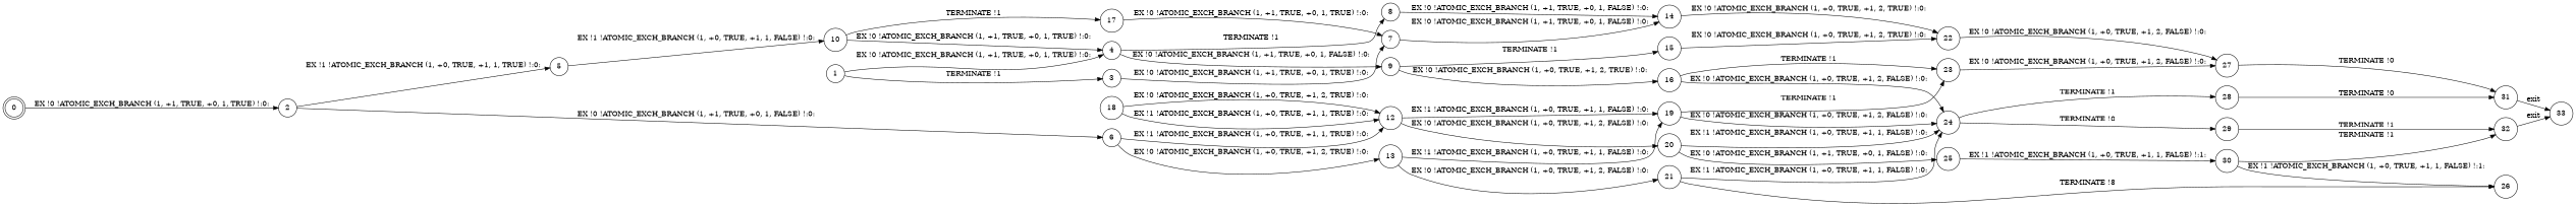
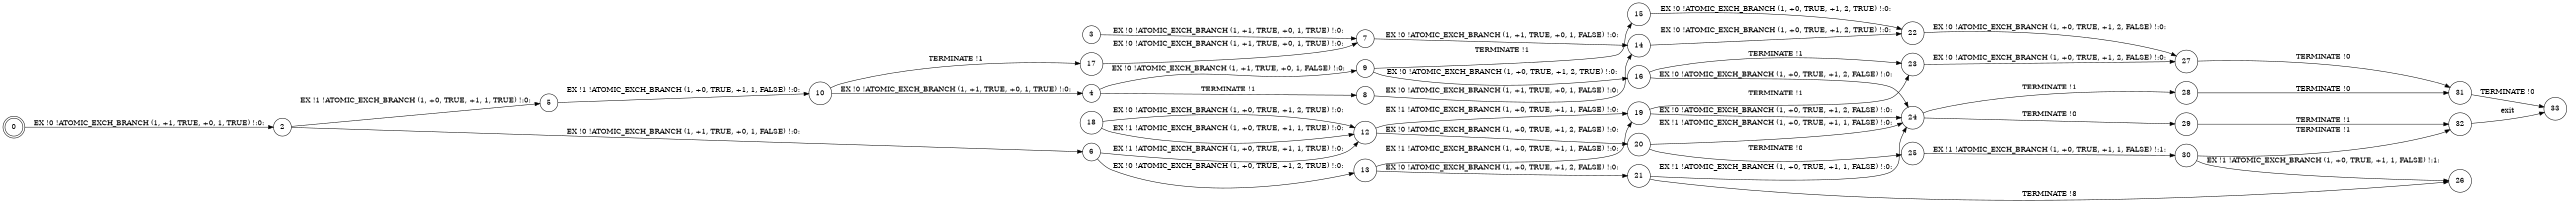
  digraph {
    rankdir=LR
    node [shape=circle]
    0 [peripheries=2]
    2
-   1
    3
    4
    5
    6
    7
    8
    9
    10
    12
    13
    14
    15
    16
    17
    19
    20
    21
    22
    23
    24
    18
    25
    26
    27
    28
    29
    30
    31
    32
    33
    0 -> 2 [label="EX !0 !ATOMIC_EXCH_BRANCH (1, +1, TRUE, +0, 1, TRUE) !:0:"]
    2 -> 5 [label="EX !1 !ATOMIC_EXCH_BRANCH (1, +0, TRUE, +1, 1, TRUE) !:0:"]
    2 -> 6 [label="EX !0 !ATOMIC_EXCH_BRANCH (1, +1, TRUE, +0, 1, FALSE) !:0:"]
-   1 -> 3 [label="TERMINATE !1"]
-   1 -> 4 [label="EX !0 !ATOMIC_EXCH_BRANCH (1, +1, TRUE, +0, 1, TRUE) !:0:"]
    3 -> 7 [label="EX !0 !ATOMIC_EXCH_BRANCH (1, +1, TRUE, +0, 1, TRUE) !:0:"]
    4 -> 8 [label="TERMINATE !1"]
    4 -> 9 [label="EX !0 !ATOMIC_EXCH_BRANCH (1, +1, TRUE, +0, 1, FALSE) !:0:"]
    5 -> 10 [label="EX !1 !ATOMIC_EXCH_BRANCH (1, +0, TRUE, +1, 1, FALSE) !:0:"]
    6 -> 12 [label="EX !1 !ATOMIC_EXCH_BRANCH (1, +0, TRUE, +1, 1, TRUE) !:0:"]
    6 -> 13 [label="EX !0 !ATOMIC_EXCH_BRANCH (1, +0, TRUE, +1, 2, TRUE) !:0:"]
    7 -> 14 [label="EX !0 !ATOMIC_EXCH_BRANCH (1, +1, TRUE, +0, 1, FALSE) !:0:"]
    8 -> 14 [label="EX !0 !ATOMIC_EXCH_BRANCH (1, +1, TRUE, +0, 1, FALSE) !:0:"]
    9 -> 15 [label="TERMINATE !1"]
    9 -> 16 [label="EX !0 !ATOMIC_EXCH_BRANCH (1, +0, TRUE, +1, 2, TRUE) !:0:"]
    10 -> 4 [label="EX !0 !ATOMIC_EXCH_BRANCH (1, +1, TRUE, +0, 1, TRUE) !:0:"]
    10 -> 17 [label="TERMINATE !1"]
    12 -> 19 [label="EX !1 !ATOMIC_EXCH_BRANCH (1, +0, TRUE, +1, 1, FALSE) !:0:"]
    12 -> 20 [label="EX !0 !ATOMIC_EXCH_BRANCH (1, +0, TRUE, +1, 2, FALSE) !:0:"]
    13 -> 19 [label="EX !1 !ATOMIC_EXCH_BRANCH (1, +0, TRUE, +1, 1, FALSE) !:0:"]
    13 -> 21 [label="EX !0 !ATOMIC_EXCH_BRANCH (1, +0, TRUE, +1, 2, FALSE) !:0:"]
    14 -> 22 [label="EX !0 !ATOMIC_EXCH_BRANCH (1, +0, TRUE, +1, 2, TRUE) !:0:"]
    15 -> 22 [label="EX !0 !ATOMIC_EXCH_BRANCH (1, +0, TRUE, +1, 2, TRUE) !:0:"]
    16 -> 23 [label="TERMINATE !1"]
    16 -> 24 [label="EX !0 !ATOMIC_EXCH_BRANCH (1, +0, TRUE, +1, 2, FALSE) !:0:"]
    17 -> 7 [label="EX !0 !ATOMIC_EXCH_BRANCH (1, +1, TRUE, +0, 1, TRUE) !:0:"]
    19 -> 23 [label="TERMINATE !1"]
    19 -> 24 [label="EX !0 !ATOMIC_EXCH_BRANCH (1, +0, TRUE, +1, 2, FALSE) !:0:"]
    20 -> 24 [label="EX !1 !ATOMIC_EXCH_BRANCH (1, +0, TRUE, +1, 1, FALSE) !:0:"]
-   20 -> 25 [label="EX !0 !ATOMIC_EXCH_BRANCH (1, +1, TRUE, +0, 1, FALSE) !:0:"]
+   20 -> 25 [label="TERMINATE !0"]
    21 -> 24 [label="EX !1 !ATOMIC_EXCH_BRANCH (1, +0, TRUE, +1, 1, FALSE) !:0:"]
    21 -> 26 [label="TERMINATE !8"]
    22 -> 27 [label="EX !0 !ATOMIC_EXCH_BRANCH (1, +0, TRUE, +1, 2, FALSE) !:0:"]
    23 -> 27 [label="EX !0 !ATOMIC_EXCH_BRANCH (1, +0, TRUE, +1, 2, FALSE) !:0:"]
    24 -> 28 [label="TERMINATE !1"]
    24 -> 29 [label="TERMINATE !0"]
    18 -> 12 [label="EX !1 !ATOMIC_EXCH_BRANCH (1, +0, TRUE, +1, 1, TRUE) !:0:"]
    18 -> 12 [label="EX !0 !ATOMIC_EXCH_BRANCH (1, +0, TRUE, +1, 2, TRUE) !:0:"]
    25 -> 30 [label="EX !1 !ATOMIC_EXCH_BRANCH (1, +0, TRUE, +1, 1, FALSE) !:1:"]
    27 -> 31 [label="TERMINATE !0"]
    28 -> 31 [label="TERMINATE !0"]
    29 -> 32 [label="TERMINATE !1"]
    30 -> 26 [label="EX !1 !ATOMIC_EXCH_BRANCH (1, +0, TRUE, +1, 1, FALSE) !:1:"]
    30 -> 32 [label="TERMINATE !1"]
-   31 -> 33 [label=exit]
+   31 -> 33 [label="TERMINATE !0"]
    32 -> 33 [label=exit]
  }
